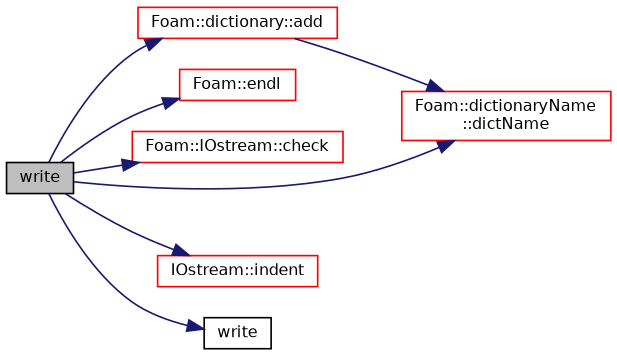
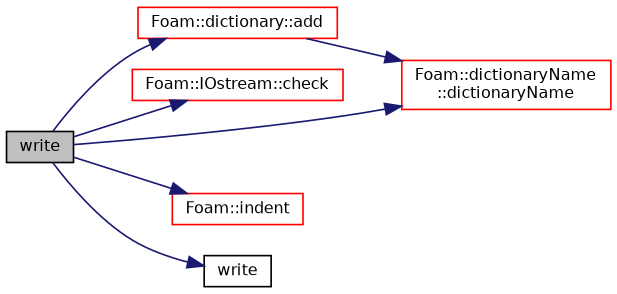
  digraph {
    rankdir=LR
    node [color=red fontname=Helvetica fontsize=10 shape=record]
    edge [color=midnightblue fontname=Helvetica fontsize=10 labelfontname=Helvetica labelfontsize=10 style=solid]
    n1 [color=black fillcolor=grey75 fontcolor=black height=0.2 label=write style=filled width=0.4]
    n2 [height=0.2 label="Foam::dictionary::add" width=0.4]
-   n3 [height=0.2 label="Foam::endl" width=0.4]
    n4 [height=0.2 label="Foam::IOstream::check" width=0.4]
-   n5 [height=0.2 label="Foam::dictionaryName\l::dictName" width=0.4]
-   n6 [height=0.2 label="IOstream::indent" width=0.4]
+   n5 [height=0.2 label="Foam::dictionaryName\l::dictionaryName" width=0.4]
+   n6 [height=0.2 label="Foam::indent" width=0.4]
    n7 [color=black height=0.2 label=write width=0.4]
    n1 -> n2
-   n1 -> n3
    n1 -> n4
    n1 -> n5
    n1 -> n6
    n1 -> n7
    n2 -> n5
  }
